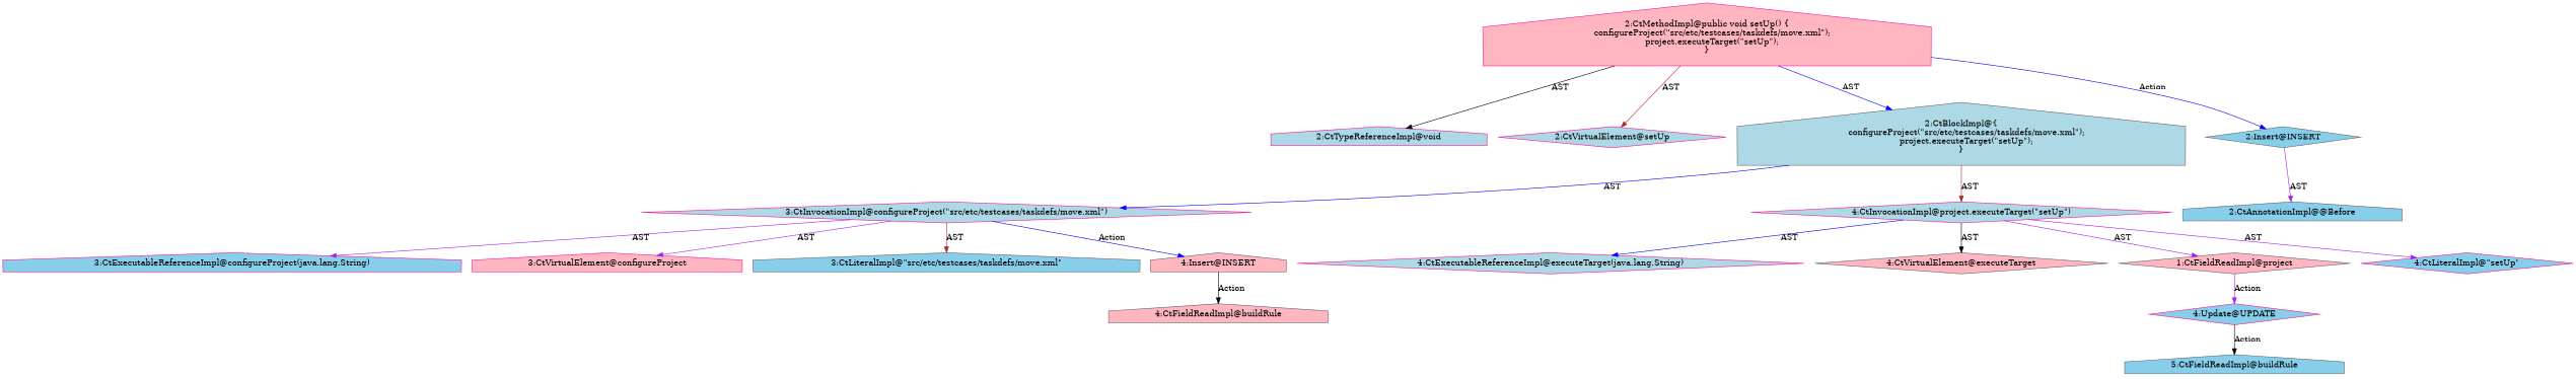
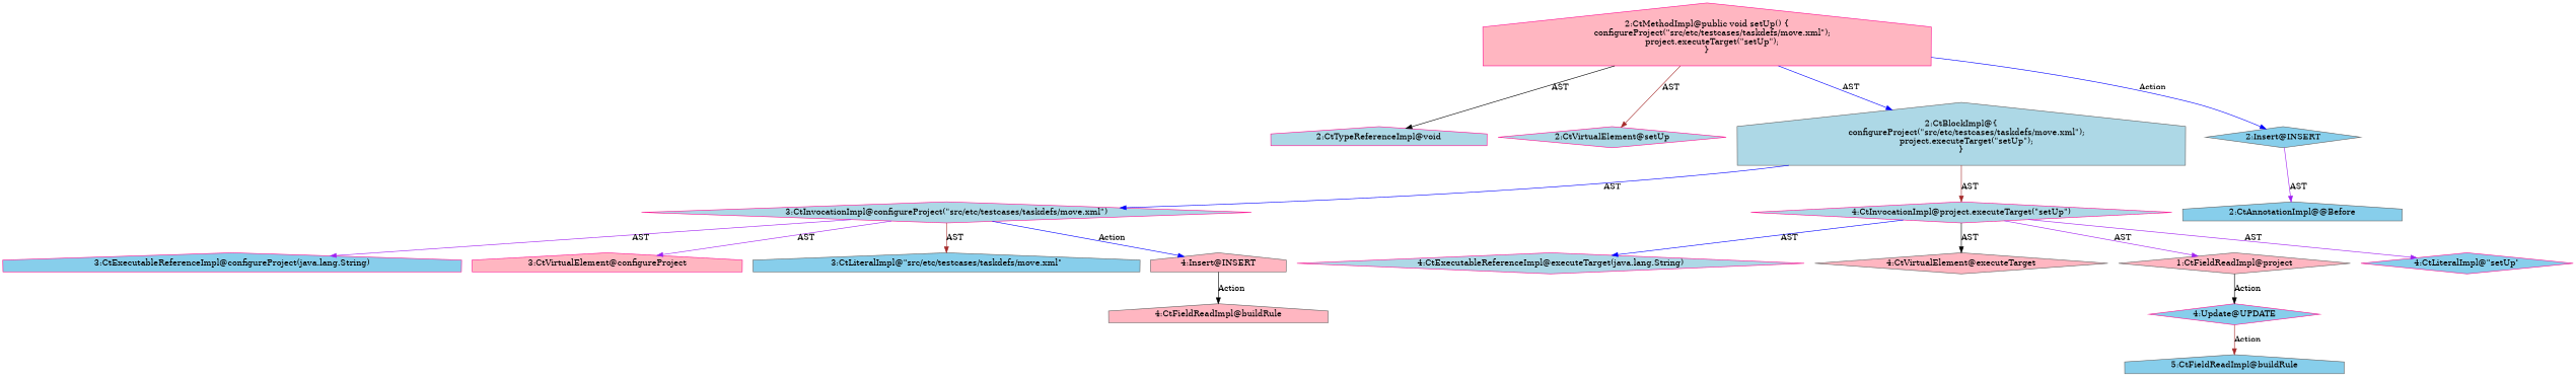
  digraph {
    node [color=deeppink fillcolor=skyblue shape=house style=filled]
    edge [color=purple]
    n1 [fillcolor=lightblue label="2:CtTypeReferenceImpl@void"]
    n2 [fillcolor=lightblue label="2:CtVirtualElement@setUp" shape=diamond]
    n3 [label="3:CtExecutableReferenceImpl@configureProject(java.lang.String)"]
    n4 [fillcolor=lightpink label="3:CtVirtualElement@configureProject"]
    n5 [color=gray40 label="3:CtLiteralImpl@\"src/etc/testcases/taskdefs/move.xml\""]
    n6 [fillcolor=lightblue label="3:CtInvocationImpl@configureProject(\"src/etc/testcases/taskdefs/move.xml\")" shape=diamond]
    n7 [color=gray40 fillcolor=lightpink label="4:Insert@INSERT"]
    n8 [color=gray40 fillcolor=lightpink label="4:CtFieldReadImpl@buildRule"]
    n9 [fillcolor=lightblue label="4:CtExecutableReferenceImpl@executeTarget(java.lang.String)" shape=diamond]
    n10 [color=gray40 fillcolor=lightpink label="4:CtVirtualElement@executeTarget" shape=diamond]
    n11 [color=gray40 fillcolor=lightpink label="1:CtFieldReadImpl@project" shape=diamond]
    n12 [label="4:Update@UPDATE" shape=diamond]
    n13 [color=gray40 label="5:CtFieldReadImpl@buildRule"]
    n14 [label="4:CtLiteralImpl@\"setUp\"" shape=diamond]
    n15 [fillcolor=lightblue label="4:CtInvocationImpl@project.executeTarget(\"setUp\")" shape=diamond]
    n16 [color=gray40 fillcolor=lightblue label="2:CtBlockImpl@\{\n    configureProject(\"src/etc/testcases/taskdefs/move.xml\");\n    project.executeTarget(\"setUp\");\n\}"]
    n17 [fillcolor=lightpink label="2:CtMethodImpl@public void setUp() \{\n    configureProject(\"src/etc/testcases/taskdefs/move.xml\");\n    project.executeTarget(\"setUp\");\n\}"]
    n18 [color=gray40 label="2:Insert@INSERT" shape=diamond]
    n19 [color=gray40 label="2:CtAnnotationImpl@@Before"]
    n6 -> n3 [label=AST]
    n6 -> n4 [label=AST]
    n6 -> n5 [color=brown label=AST]
    n6 -> n7 [color=blue label=Action]
    n7 -> n8 [color=black label=Action]
-   n11 -> n12 [label=Action]
-   n12 -> n13 [color=black label=Action]
+   n11 -> n12 [color=black label=Action]
+   n12 -> n13 [color=brown label=Action]
    n15 -> n9 [color=blue label=AST]
    n15 -> n10 [color=black label=AST]
    n15 -> n11 [label=AST]
    n15 -> n14 [label=AST]
    n16 -> n6 [color=blue label=AST]
    n16 -> n15 [color=brown label=AST]
    n17 -> n1 [color=black label=AST]
    n17 -> n2 [color=brown label=AST]
    n17 -> n16 [color=blue label=AST]
    n17 -> n18 [color=blue label=Action]
    n18 -> n19 [label=AST]
  }
